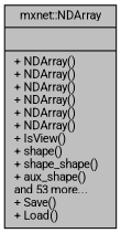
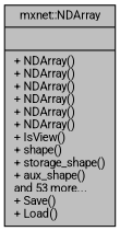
  digraph {
    fontname=Roboto
-   n1 [color=black fillcolor=grey75 fontcolor=black fontname=Roboto fontsize=10 height=0.2 label="{mxnet::NDArray\n||+ NDArray()\l+ NDArray()\l+ NDArray()\l+ NDArray()\l+ NDArray()\l+ NDArray()\l+ IsView()\l+ shape()\l+ shape_shape()\l+ aux_shape()\land 53 more...\l+ Save()\l+ Load()\l}" shape=record style=filled width=0.4]
+   n1 [color=black fillcolor=grey75 fontcolor=black fontname=Roboto fontsize=10 height=0.2 label="{mxnet::NDArray\n||+ NDArray()\l+ NDArray()\l+ NDArray()\l+ NDArray()\l+ NDArray()\l+ NDArray()\l+ IsView()\l+ shape()\l+ storage_shape()\l+ aux_shape()\land 53 more...\l+ Save()\l+ Load()\l}" shape=record style=filled width=0.4]
  }
